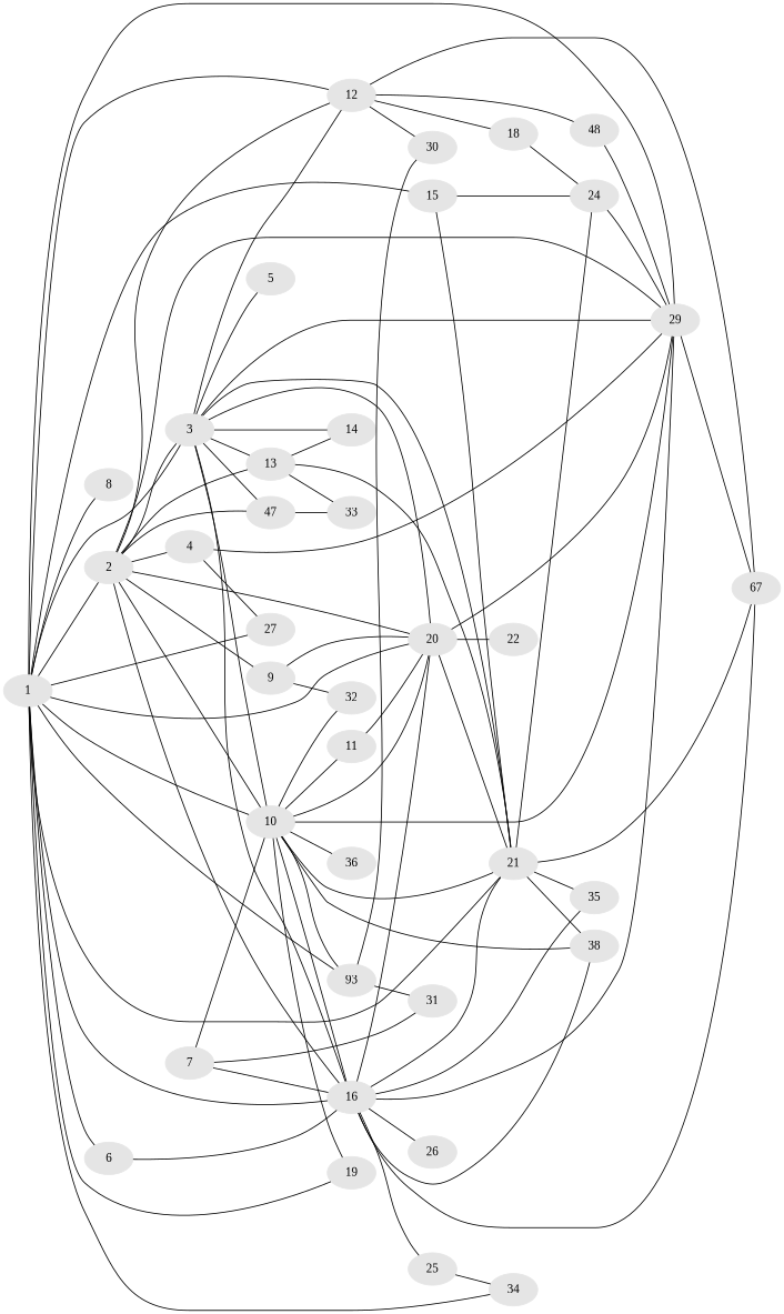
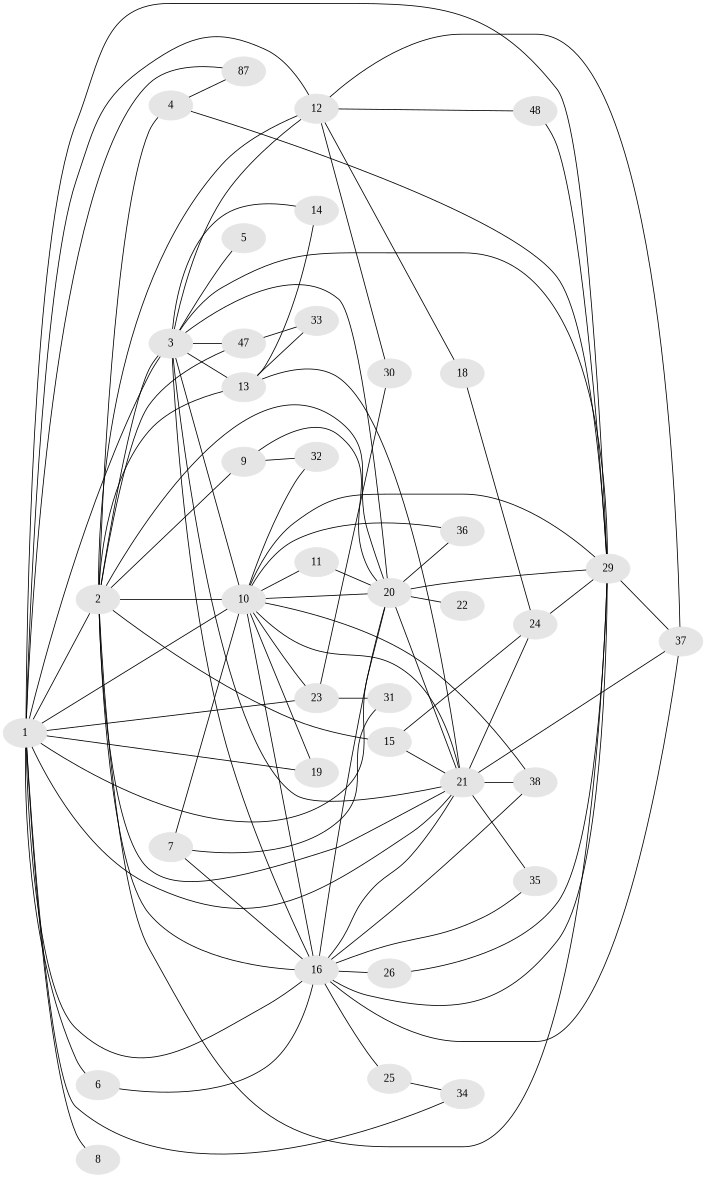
  graph {
    fontname="Liberation Serif"
    rankdir=LR
    node [color=gray90 fontname="Liberation Serif" style=filled]
    edge [fontname="Liberation Serif" weight=1.0]
    1
    2
    3
    6
    8
    10
    12
    16
    19
    20
    21
-   23 [label=93]
-   27
+   23
+   27 [label=87]
    29
    34
    4
    9
    13
    15
    n20 [label=47]
    5
    14
    32
    11
    36
    38
    18
    n28 [label=48]
    30
-   37 [label=67]
+   37
    25
    26
    35
    22
    24
    31
    33
    7
    1 -- 2 [weight=2.0]
    1 -- 3 [weight=2.0]
    1 -- 6
    1 -- 8
    1 -- 10
    1 -- 12
    1 -- 16
    1 -- 19
    1 -- 20
    1 -- 21
    1 -- 23
    1 -- 27
    1 -- 29
    1 -- 34
    2 -- 3 [weight=4.0]
    2 -- 10 [weight=2.0]
    2 -- 12
    2 -- 16 [weight=3.0]
    2 -- 20 [weight=2.0]
+   2 -- 21 [weight=2.0]
    2 -- 29 [weight=3.0]
    2 -- 4
    2 -- 9
    2 -- 13
-   1 -- 15
+   2 -- 15
    2 -- n20
    3 -- 10 [weight=2.0]
    3 -- 12
    3 -- 16 [weight=2.0]
    3 -- 20 [weight=2.0]
    3 -- 21 [weight=3.0]
    3 -- 29 [weight=2.0]
    3 -- 13
    3 -- n20 [weight=2.0]
    3 -- 5 [weight=2.0]
    3 -- 14
    6 -- 16
    10 -- 16
    10 -- 19
    10 -- 20
    10 -- 21
    10 -- 23
    10 -- 29 [weight=2.0]
    10 -- 32
    10 -- 11
    10 -- 36
    10 -- 38
    12 -- 18
    12 -- n28
    12 -- 30
    12 -- 37
    16 -- 20 [weight=2.0]
    16 -- 21
    16 -- 29
    16 -- 38
    16 -- 37
    16 -- 25 [weight=2.0]
    16 -- 26 [weight=2.0]
    16 -- 35
    20 -- 21
    20 -- 29
+   20 -- 36
    20 -- 22
    21 -- 38
    21 -- 37
    21 -- 35
    21 -- 24
    23 -- 30
    23 -- 31
    29 -- 37
    4 -- 27
    4 -- 29
    9 -- 20
    9 -- 32
    13 -- 21
    13 -- 14
    13 -- 33
    15 -- 21
    15 -- 24
    n20 -- 33
    11 -- 20
    18 -- 24
    n28 -- 29
    25 -- 34
+   26 -- 29
    24 -- 29
    7 -- 10
    7 -- 16
    7 -- 31
  }
